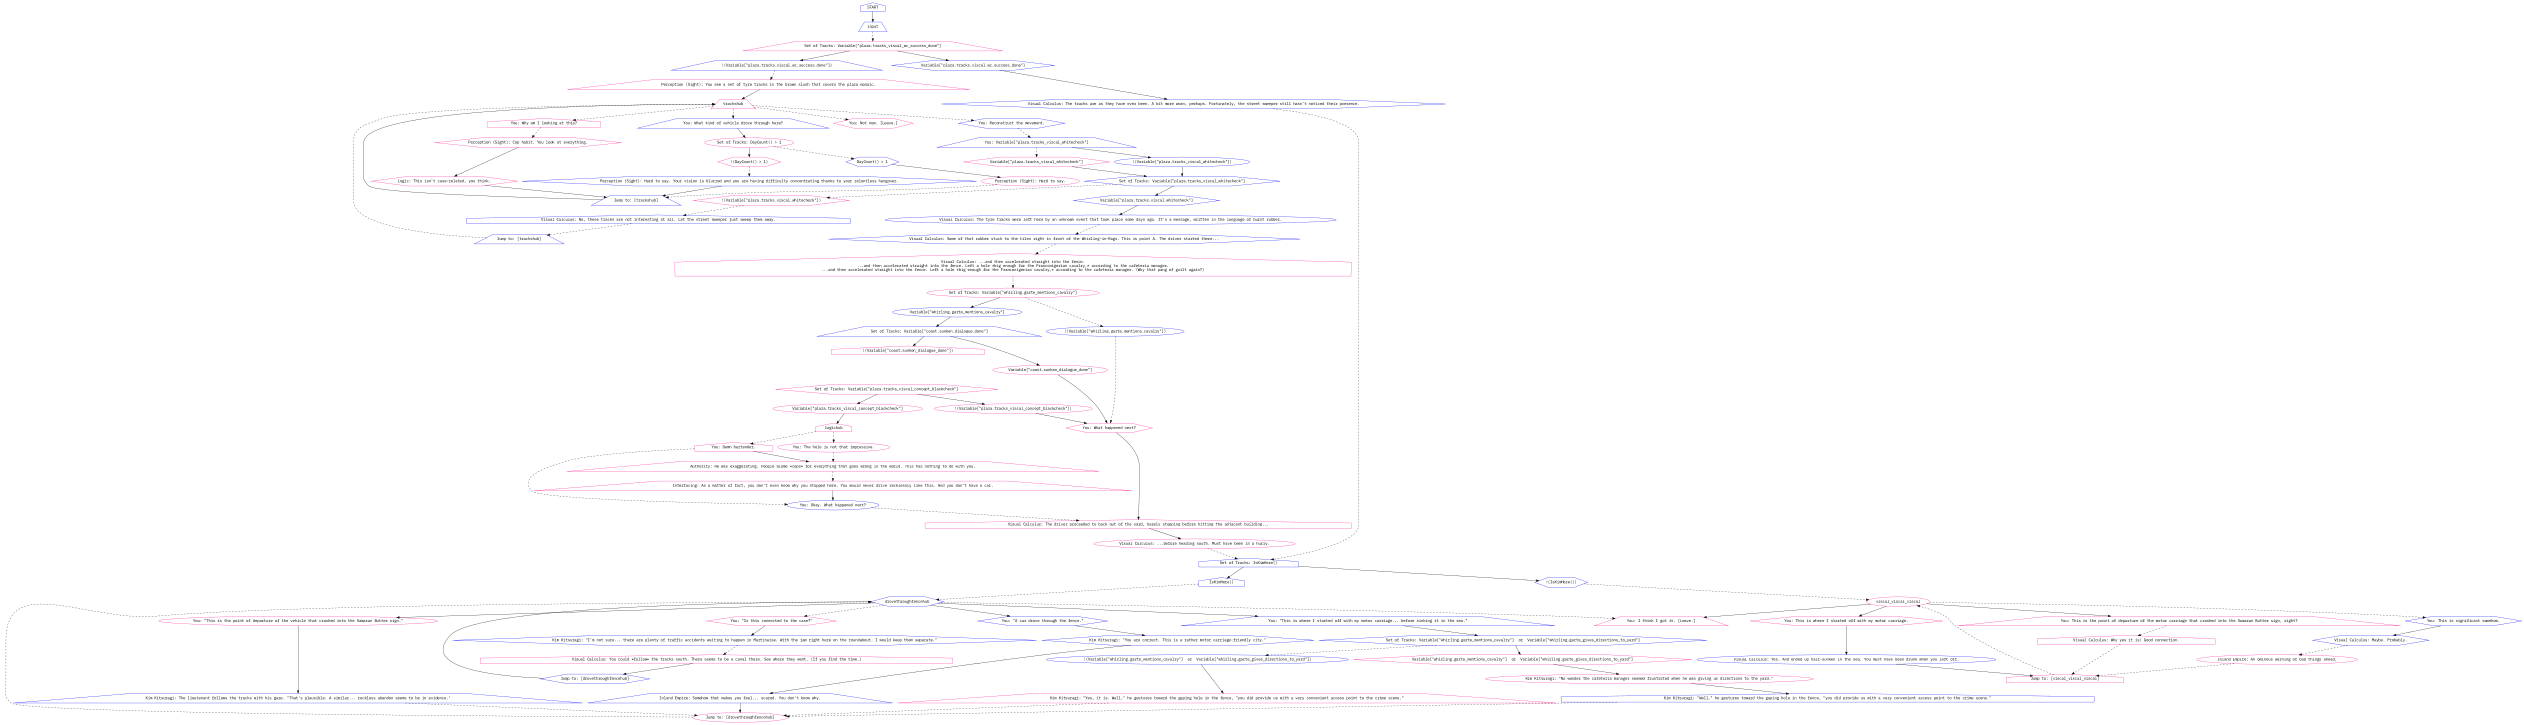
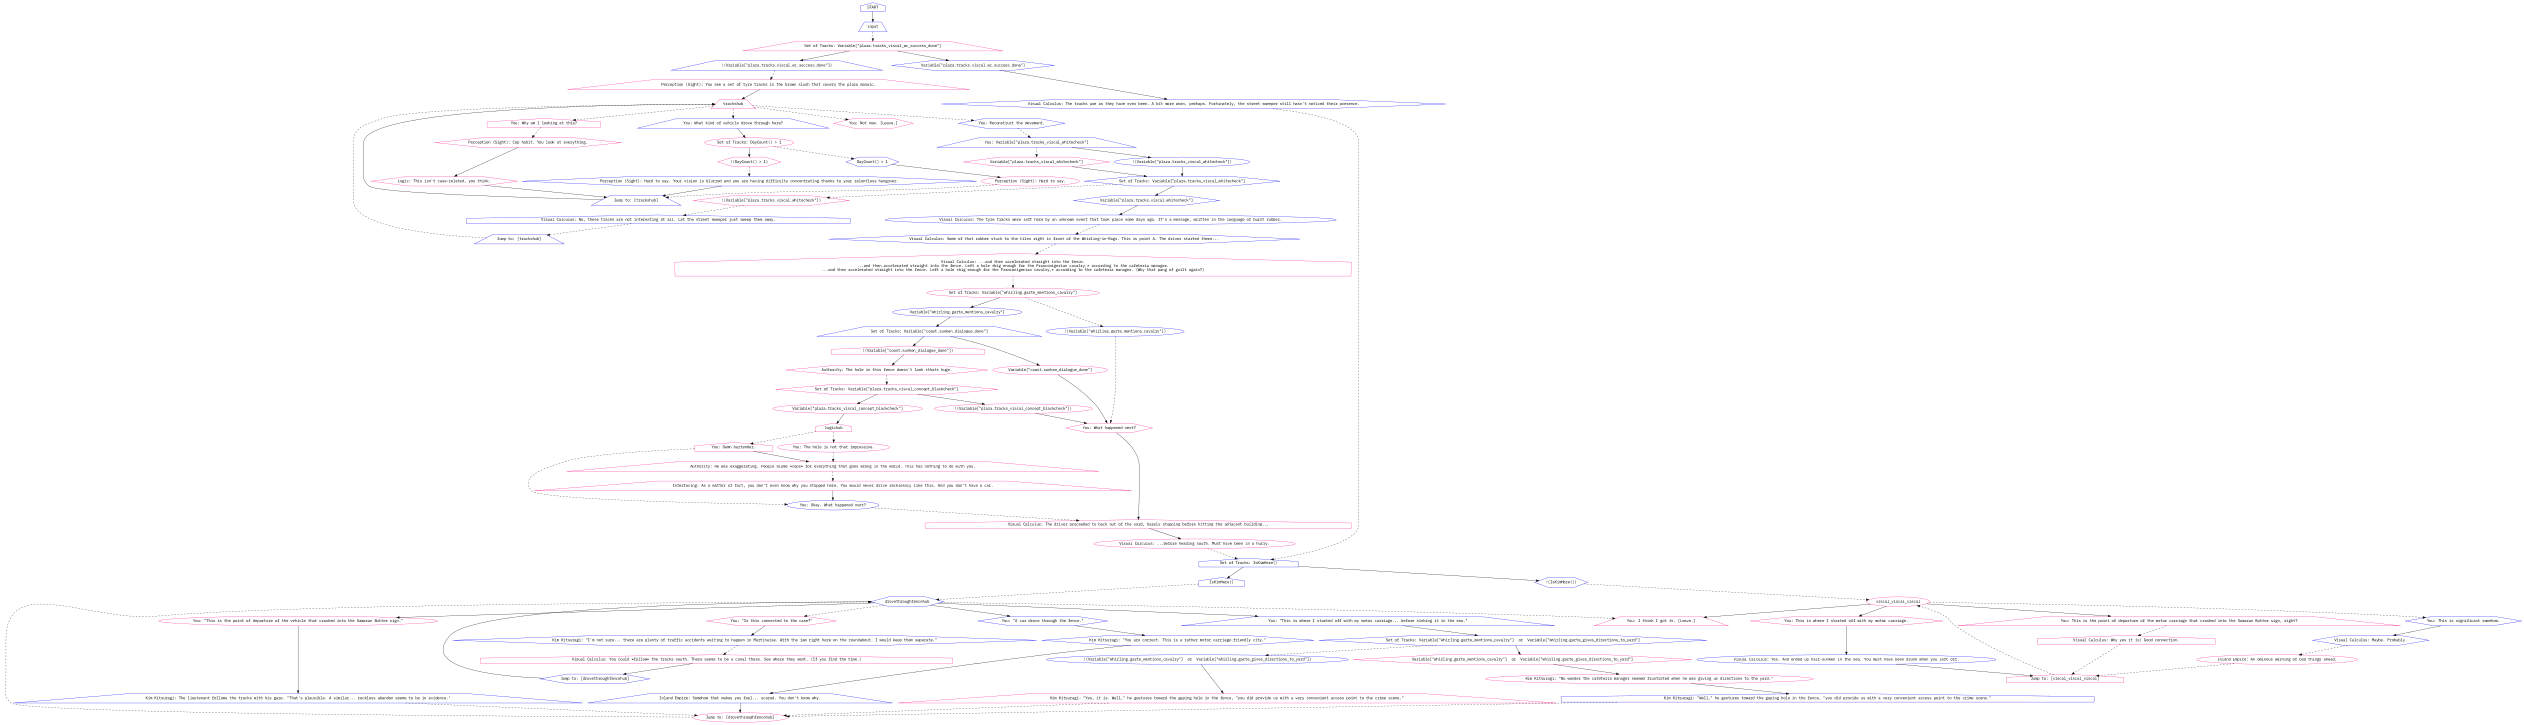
  digraph {
    fontname="IBM Plex Mono"
    node [color=deeppink fontname="IBM Plex Mono" shape=hexagon]
    edge [fontname="IBM Plex Mono" style=solid]
    n1 [color=blue label=START shape=house]
    n2 [color=blue label=input shape=trapezium]
    n3 [label="Set of Tracks: Variable[\"plaza.tracks_viscal_wc_success_done\"]" shape=trapezium]
    n4 [color=blue label="Variable[\"plaza.tracks_viscal_wc_success_done\"]"]
    n5 [color=blue label="!(Variable[\"plaza.tracks_viscal_wc_success_done\"])" shape=trapezium]
    n6 [label="You: This is where I started off with my motor carriage."]
    n7 [color=blue label="Visual Calculus: Yes. And ended up half-sunken in the sea. You must have been drunk when you left off." shape=ellipse]
    n8 [label="Jump to: [viscal_viscal_viscal]" shape=house]
    n9 [color=blue label="Set of Tracks: Variable[\"whirling.garte_mentions_cavalry\"]  or  Variable[\"whirling.garte_gives_directions_to_yard\"]"]
    n10 [label="Variable[\"whirling.garte_mentions_cavalry\"]  or  Variable[\"whirling.garte_gives_directions_to_yard\"]"]
    n11 [color=blue label="!(Variable[\"whirling.garte_mentions_cavalry\"]  or  Variable[\"whirling.garte_gives_directions_to_yard\"])" shape=ellipse]
    n12 [label="Kim Kitsuragi: \"No wonder the cafeteria manager seemed frustrated when he was giving us directions to the yard.\"" shape=ellipse]
    n13 [label="Kim Kitsuragi: \"Yes, it is. Well,\" he gestures toward the gaping hole in the fence, \"you did provide us with a very convenient access point to the crime scene.\"" shape=trapezium]
    n14 [color=blue label="Kim Kitsuragi: \"Well,\" he gestures toward the gaping hole in the fence, \"you did provide us with a very convenient access point to the crime scene.\"" shape=house]
    n15 [label="Jump to: [drovethroughfencehub]" shape=ellipse]
    n16 [label="You: What happened next?"]
    n17 [label="Visual Calculus: The driver proceeded to back out of the yard, barely stopping before hitting the adjacent building..." shape=house]
    n18 [label="Visual Calculus: ...before heading south. Must have been in a hurry." shape=ellipse]
    n19 [label="Set of Tracks: DayCount() > 1" shape=ellipse]
    n20 [color=blue label="DayCount() > 1"]
    n21 [label="!(DayCount() > 1)"]
    n22 [label="Perception (Sight): Hard to say." shape=ellipse]
    n23 [color=blue label="Perception (Sight): Hard to say. Your vision is blurred and you are having difficulty concentrating thanks to your relentless hangover."]
    n24 [color=blue label="Jump to: [trackshub]" shape=trapezium]
    n25 [color=blue label=drovethroughfencehub]
    n26 [color=blue label="You: \"This is where I started off with my motor carriage... before sinking it in the sea.\"" shape=trapezium]
    n27 [label="You: I think I got it. [Leave.]" shape=trapezium]
    n28 [color=blue label="You: \"A car drove through the fence.\""]
    n29 [label="You: \"This is the point of departure of the vehicle that crashed into the Samaran Butter sign.\"" shape=ellipse]
    n30 [label="You: \"Is this connected to the case?\""]
    n31 [color=blue label="Kim Kitsuragi: \"You are correct. This is a rather motor carriage-friendly city.\""]
    n32 [color=blue label="Kim Kitsuragi: The lieutenant follows the tracks with his gaze. \"That's plausible. A similar... reckless abandon seems to be in evidence.\"" shape=trapezium]
    n33 [color=blue label="Kim Kitsuragi: \"I'm not sure... there are plenty of traffic accidents waiting to happen in Martinaise. With the jam right here on the roundabout. I would keep them separate.\""]
    n34 [label=viscal_viscal_viscal shape=ellipse]
    n35 [color=blue label="You: This is significant somehow."]
    n36 [label="You: This is the point of departure of the motor carriage that crashed into the Samaran Butter sign, right?" shape=trapezium]
    n37 [color=blue label="Visual Calculus: Maybe. Probably."]
    n38 [label="Visual Calculus: Why yes it is! Good connection." shape=house]
+   n39 [label="Authority: The hole in this fence doesn't look *that* huge."]
    n40 [label="Set of Tracks: Variable[\"plaza.tracks_viscal_concept_blackcheck\"]"]
    n41 [label="Variable[\"plaza.tracks_viscal_concept_blackcheck\"]" shape=ellipse]
    n42 [label="!(Variable[\"plaza.tracks_viscal_concept_blackcheck\"])" shape=ellipse]
    n43 [label=trackshub shape=trapezium]
    n44 [label="You: Why am I looking at this?" shape=house]
    n45 [color=blue label="You: Reconstruct the movement."]
    n46 [label="You: Not now. [Leave.]"]
    n47 [color=blue label="You: What kind of vehicle drove through here?" shape=trapezium]
    n48 [color=blue label="Set of Tracks: IsKimHere()" shape=house]
    n49 [color=blue label="IsKimHere()" shape=house]
    n50 [color=blue label="!(IsKimHere())"]
    n51 [color=blue label="Jump to: [drovethroughfencehub]"]
    n52 [color=blue label="You: Okay. What happened next?" shape=ellipse]
    n53 [label=logichub shape=house]
    n54 [label="You: Damn bartender." shape=house]
    n55 [label="You: The hole is not that impressive." shape=ellipse]
    n56 [color=blue label="Visual Calculus: The tracks are as they have ever been. A bit more worn, perhaps. Fortunately, the street sweeper still hasn't noticed their presence."]
    n57 [label="Perception (Sight): You see a set of tyre tracks in the brown slush that covers the plaza mosaic." shape=trapezium]
    n58 [label="Set of Tracks: Variable[\"whirling.garte_mentions_cavalry\"]" shape=ellipse]
    n59 [color=blue label="Variable[\"whirling.garte_mentions_cavalry\"]" shape=ellipse]
    n60 [color=blue label="!(Variable[\"whirling.garte_mentions_cavalry\"])" shape=ellipse]
    n61 [color=blue label="Set of Tracks: Variable[\"coast.sunken_dialogue_done\"]" shape=trapezium]
    n62 [label="Variable[\"coast.sunken_dialogue_done\"]" shape=ellipse]
    n63 [label="!(Variable[\"coast.sunken_dialogue_done\"])" shape=house]
    n64 [color=blue label="Inland Empire: Somehow that makes you feel... scared. You don't know why." shape=trapezium]
    n65 [color=blue label="Set of Tracks: Variable[\"plaza.tracks_viscal_whitecheck\"]"]
    n66 [color=blue label="Variable[\"plaza.tracks_viscal_whitecheck\"]"]
    n67 [label="!(Variable[\"plaza.tracks_viscal_whitecheck\"])"]
    n68 [color=blue label="Visual Calculus: The tyre tracks were left here by an unknown event that took place some days ago. It's a message, written in the language of burnt rubber." shape=ellipse]
    n69 [color=blue label="Visual Calculus: No, these tracks are not interesting at all. Let the street sweeper just sweep them away." shape=house]
    n70 [color=blue label="Visual Calculus: Some of that rubber stuck to the tiles right in front of the Whirling-in-Rags. This is point A. The driver started there..."]
    n71 [color=blue label="Jump to: [trackshub]" shape=trapezium]
    n72 [label="Perception (Sight): Cop habit. You look at everything."]
    n73 [label="Logic: This isn't case-related, you think."]
    n74 [label="Visual Calculus: You could *follow* the tracks south. There seems to be a canal there. See where they went. (If you find the time.)" shape=house]
    n75 [label="Interfacing: As a matter of fact, you don't even know why you stopped here. You would never drive recklessly like this. And you don't have a car." shape=trapezium]
    n76 [label="Visual Calculus: ...and then accelerated straight into the fence.\n...and then accelerated straight into the fence. Left a hole *big enough for the Franconigerian cavalry,* according to the cafeteria manager.\n...and then accelerated straight into the fence. Left a hole *big enough for the Franconigerian cavalry,* according to the cafeteria manager. (Why that pang of guilt again?)" shape=house]
    n77 [label="Authority: He was exaggerating. People blame *cops* for everything that goes wrong in the world. This has nothing to do with you." shape=trapezium]
    n78 [color=blue label="You: Variable[\"plaza.tracks_viscal_whitecheck\"]" shape=trapezium]
    n79 [label="Inland Empire: An ominous warning of bad things ahead." shape=ellipse]
    n80 [label="Variable[\"plaza.tracks_viscal_whitecheck\"]"]
    n81 [color=blue label="!(Variable[\"plaza.tracks_viscal_whitecheck\"])" shape=ellipse]
    n1 -> n2
    n2 -> n3 [style=dashed]
    n3 -> n4
    n3 -> n5
    n4 -> n56
    n5 -> n57 [style=dashed]
    n6 -> n7
    n7 -> n8
    n8 -> n34 [style=dashed]
    n9 -> n10
    n9 -> n11 [style=dashed]
    n10 -> n12
    n11 -> n13
    n12 -> n14
    n13 -> n15 [style=dashed]
    n14 -> n15 [style=dashed]
    n15 -> n25 [style=dashed]
    n16 -> n17
    n17 -> n18
    n18 -> n48 [style=dashed]
    n19 -> n20 [style=dashed]
    n19 -> n21
    n20 -> n22
    n21 -> n23 [style=dashed]
    n22 -> n24 [style=dashed]
    n23 -> n24
    n24 -> n43
    n25 -> n26
    n25 -> n27 [style=dashed]
    n25 -> n28
    n25 -> n29
    n25 -> n30 [style=dashed]
    n26 -> n9
    n28 -> n31
    n29 -> n32
    n30 -> n33
    n31 -> n64
    n32 -> n15 [style=dashed]
    n33 -> n74 [style=dashed]
    n34 -> n6
    n34 -> n27
    n34 -> n35 [style=dashed]
    n34 -> n36
    n35 -> n37
    n36 -> n38 [style=dashed]
    n37 -> n79 [style=dashed]
    n38 -> n8 [style=dashed]
+   n39 -> n40 [style=dashed]
    n40 -> n41
    n40 -> n42
    n41 -> n53
    n42 -> n16
    n43 -> n44 [style=dashed]
    n43 -> n45 [style=dashed]
    n43 -> n46 [style=dashed]
    n43 -> n47 [style=dashed]
    n44 -> n72 [style=dashed]
    n45 -> n78 [style=dashed]
    n47 -> n19
    n48 -> n49
    n48 -> n50
    n49 -> n25 [style=dashed]
    n50 -> n34 [style=dashed]
    n51 -> n25
    n52 -> n17 [style=dashed]
    n53 -> n54 [style=dashed]
    n53 -> n55 [style=dashed]
    n54 -> n52 [style=dashed]
    n54 -> n77
    n55 -> n77 [style=dashed]
    n56 -> n48 [style=dashed]
    n57 -> n43
    n58 -> n59
    n58 -> n60 [style=dashed]
    n59 -> n61
    n60 -> n16 [style=dashed]
    n61 -> n62
    n61 -> n63
    n62 -> n16
+   n63 -> n39
    n64 -> n15
    n65 -> n66
    n65 -> n67 [style=dashed]
    n66 -> n68
    n67 -> n69 [style=dashed]
    n68 -> n70 [style=dashed]
    n69 -> n71 [style=dashed]
    n70 -> n76 [style=dashed]
    n71 -> n43 [style=dashed]
    n72 -> n73
    n73 -> n24
    n74 -> n51
    n75 -> n52
    n76 -> n58 [style=dashed]
    n77 -> n75 [style=dashed]
    n78 -> n80 [style=dashed]
    n78 -> n81
    n79 -> n8 [style=dashed]
    n80 -> n65
    n81 -> n65
  }
